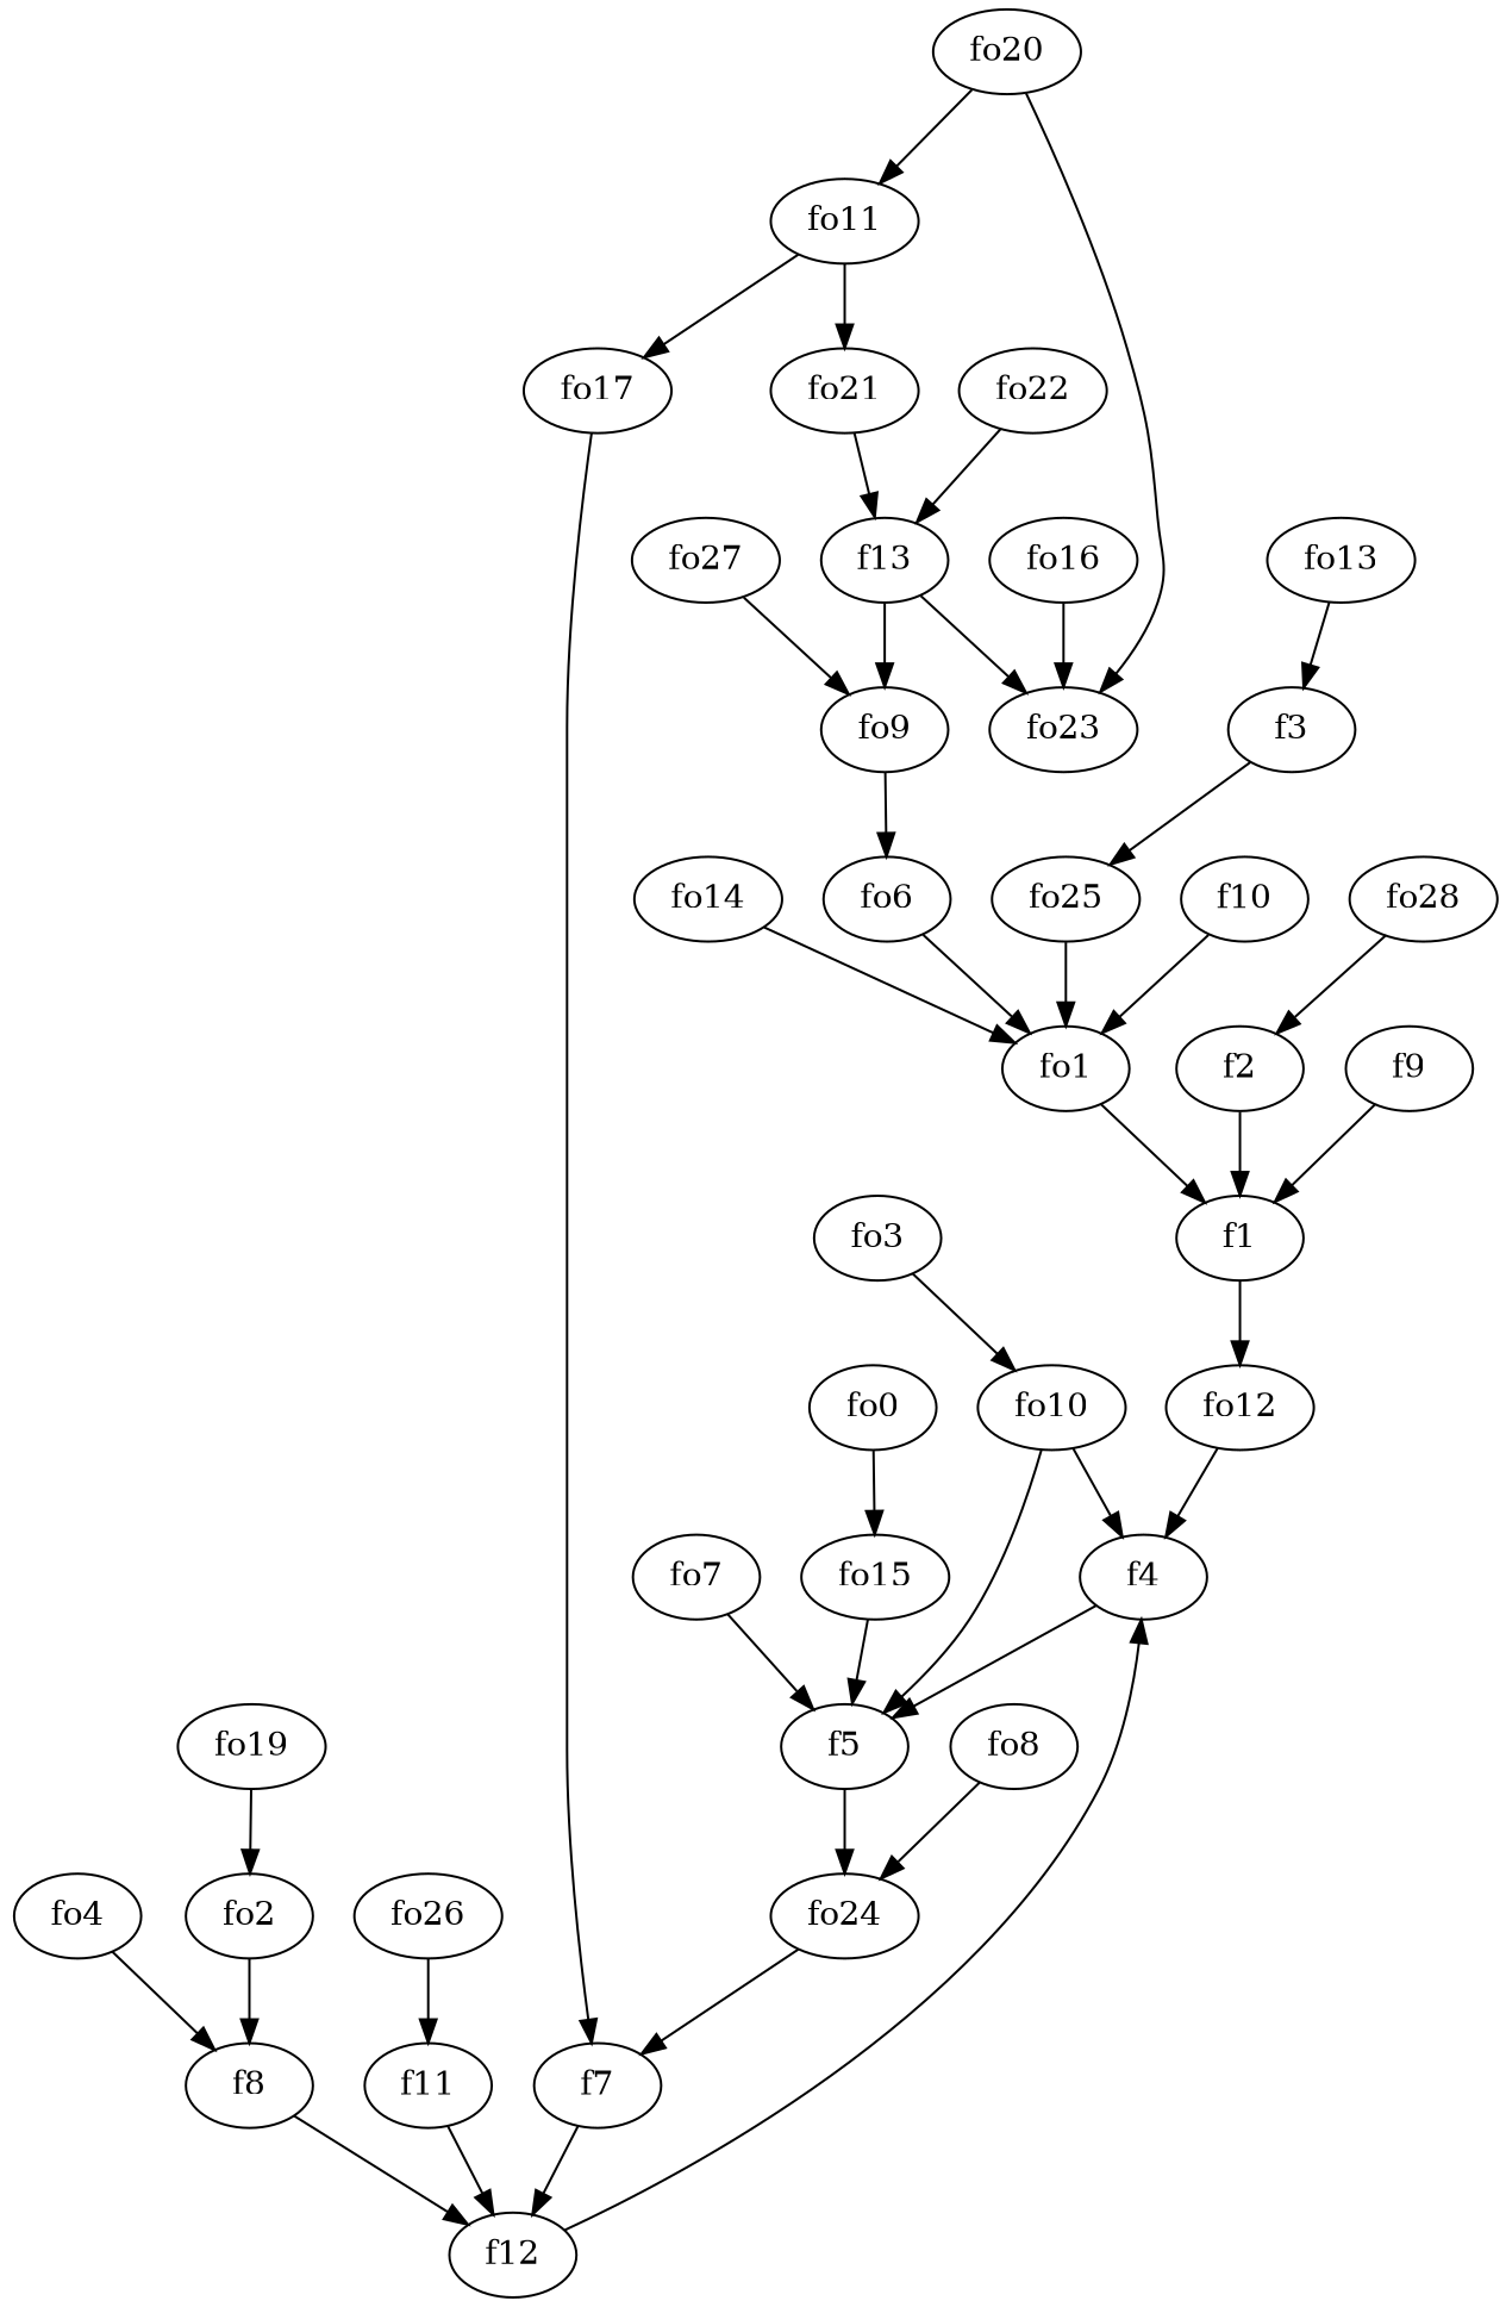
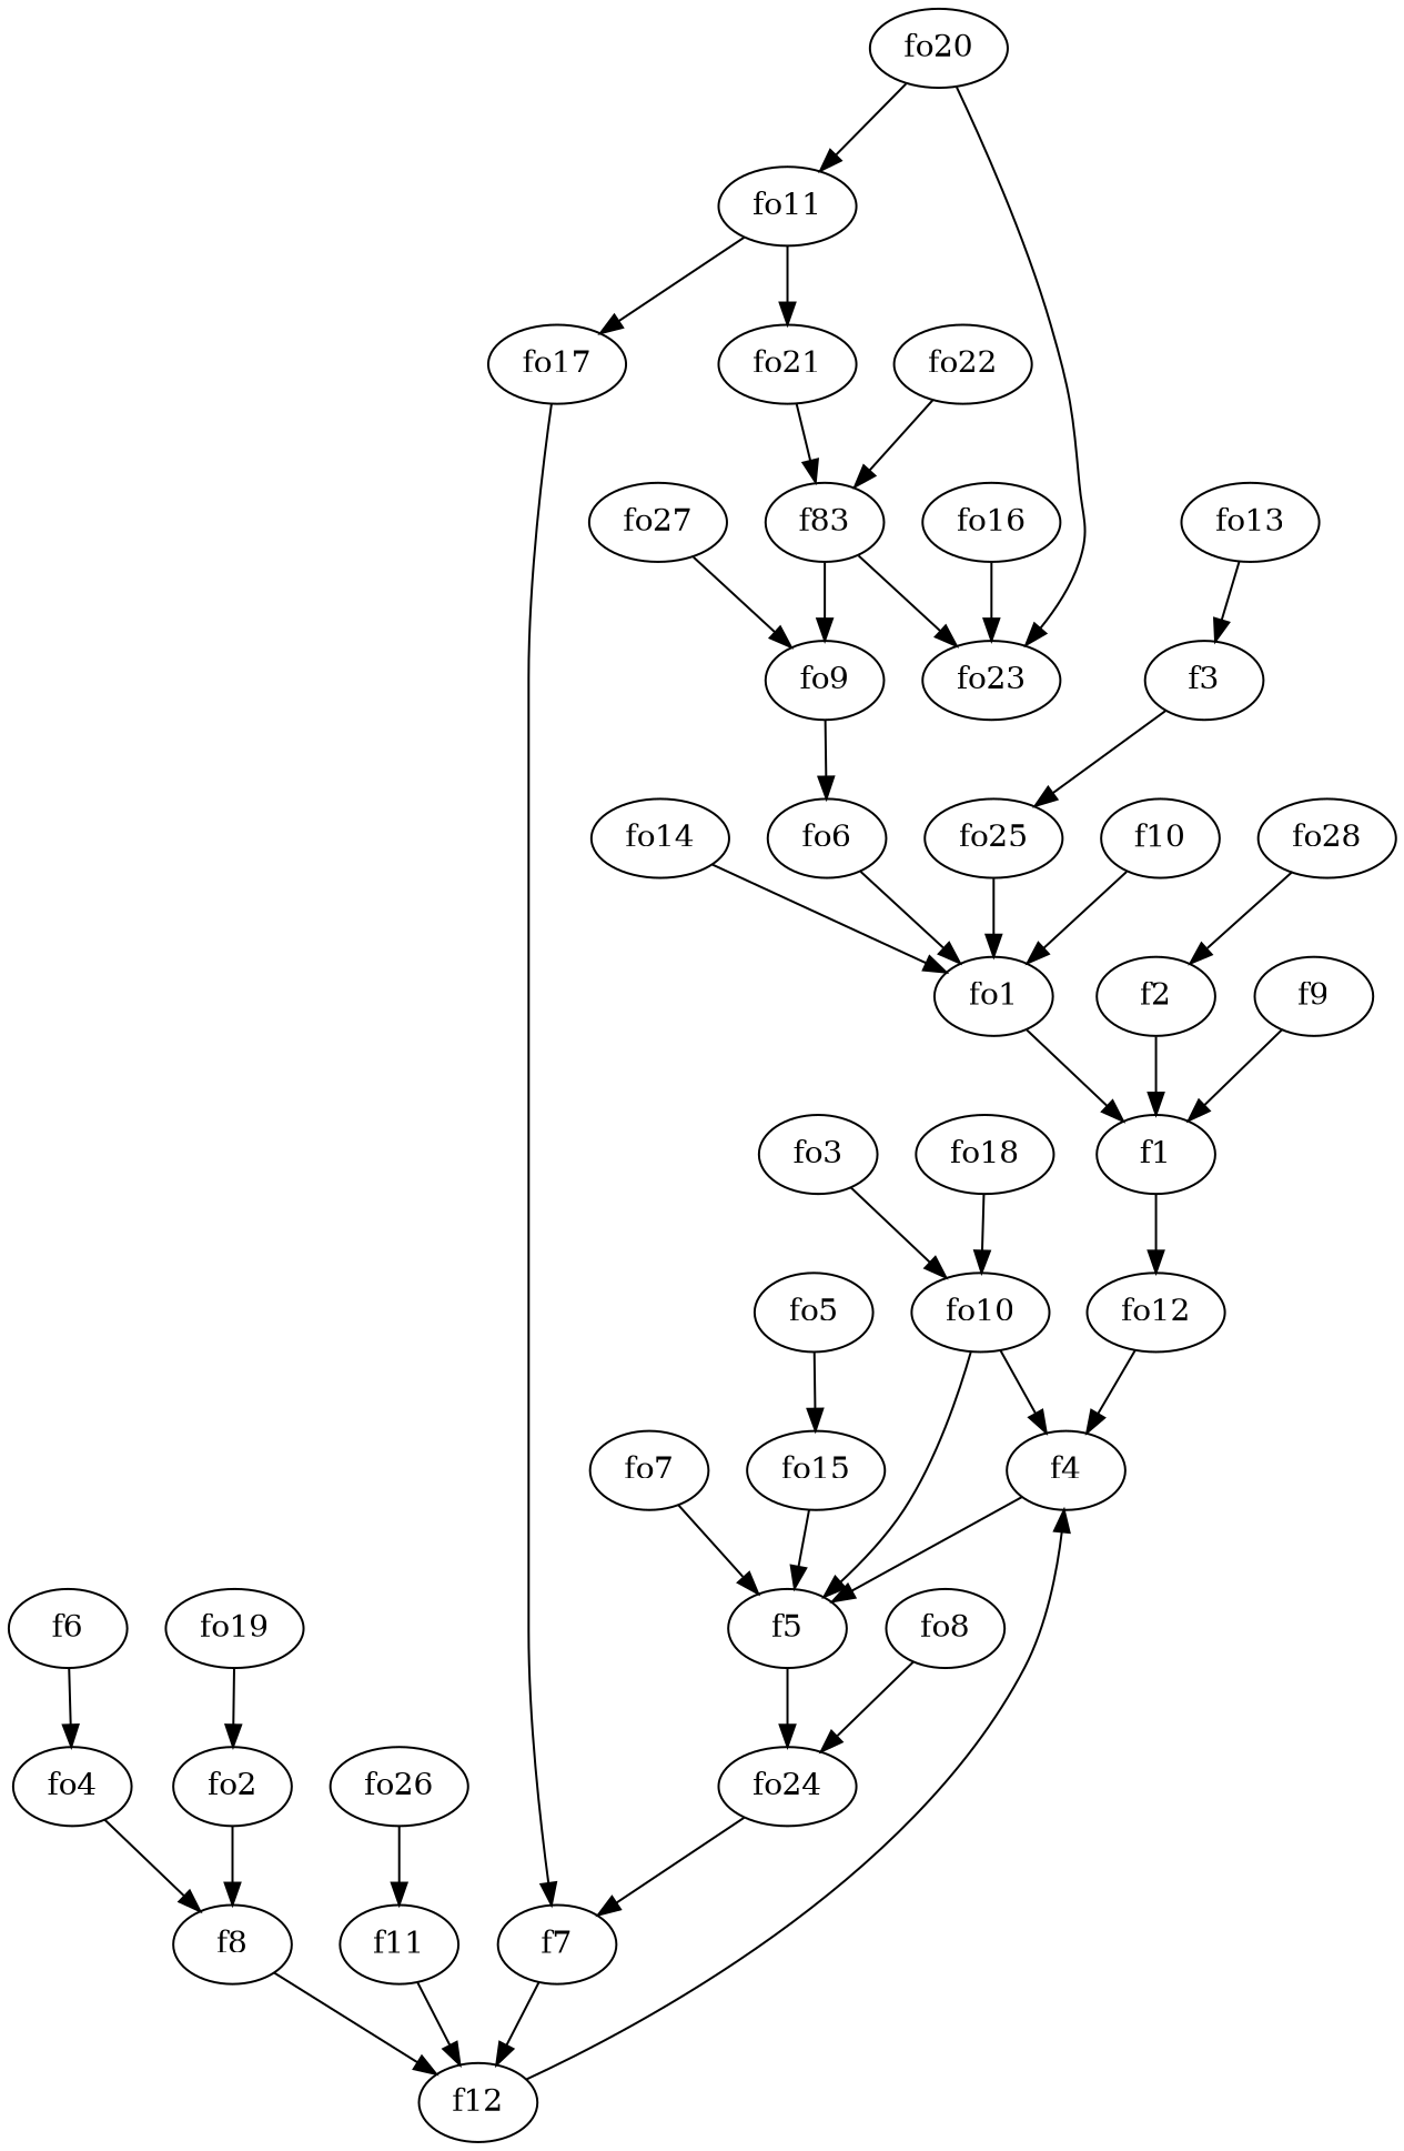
  strict digraph {
    edge [weight=2]
    f1
    fo12
    f4
    f2
    f3
    fo25
    fo1
    f5
    fo24
    f7
+   f6
    fo4
    f8
    f12
    f9
    f10
    f11
-   f13
+   f13 [label=f83]
    fo9
    fo23
    fo6
    fo2
    fo3
    fo10
-   fo5 [label=fo0]
+   fo5
    fo15
    fo7
    fo8
    fo11
    fo17
    fo21
    fo13
    fo14
    fo16
+   fo18
    fo19
    fo20
    fo22
    fo26
    fo27
    fo28
    f1 -> fo12
    fo12 -> f4
    f4 -> f5
    f2 -> f1
    f3 -> fo25
    fo25 -> fo1
    fo1 -> f1
    f5 -> fo24
    fo24 -> f7
    f7 -> f12
+   f6 -> fo4
    fo4 -> f8
    f8 -> f12
    f12 -> f4
    f9 -> f1
    f10 -> fo1
    f11 -> f12
    f13 -> fo9
    f13 -> fo23
    fo9 -> fo6
    fo6 -> fo1
    fo2 -> f8
    fo3 -> fo10
    fo10 -> f4
    fo10 -> f5
    fo5 -> fo15
    fo15 -> f5
    fo7 -> f5
    fo8 -> fo24
    fo11 -> fo17
    fo11 -> fo21
    fo17 -> f7
    fo21 -> f13
    fo13 -> f3
    fo14 -> fo1
    fo16 -> fo23
+   fo18 -> fo10
    fo19 -> fo2
    fo20 -> fo23
    fo20 -> fo11
    fo22 -> f13
    fo26 -> f11
    fo27 -> fo9
    fo28 -> f2
  }
